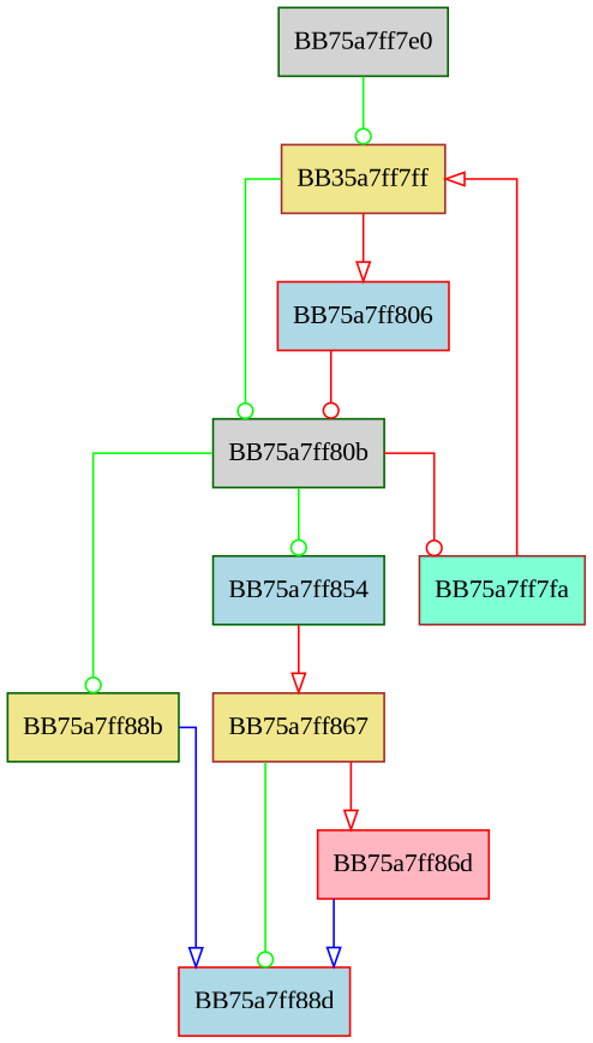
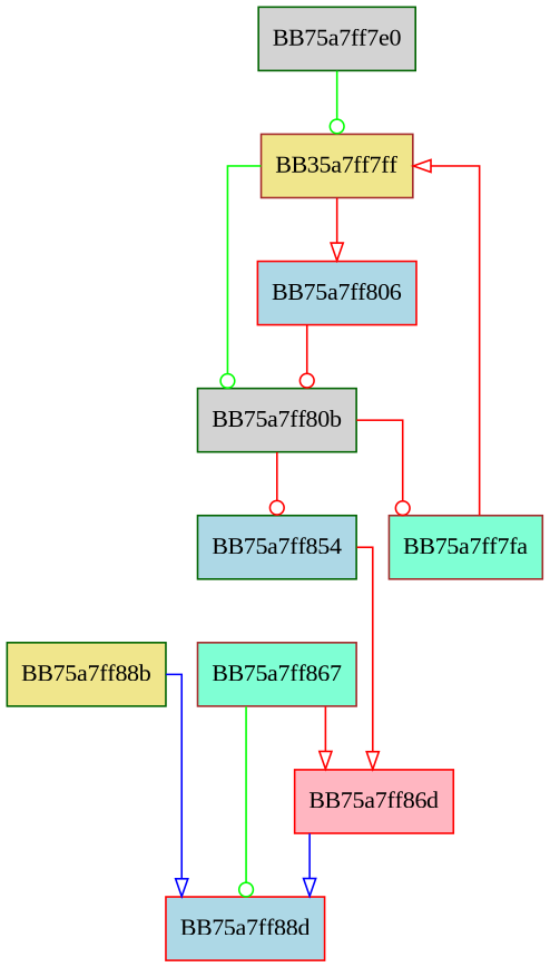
  digraph {
    fontname="Liberation Serif"
    splines=ortho
    node [color=darkgreen fillcolor=lightblue fontname="Liberation Serif" shape=box style=filled]
    edge [arrowhead=odot color=red fontname="Liberation Serif"]
    BB75a7ff7e0 [fillcolor=lightgrey]
    n2 [color=brown fillcolor=khaki label=BB35a7ff7ff]
    BB75a7ff80b [fillcolor=lightgrey]
    BB75a7ff806 [color=red]
    BB75a7ff7fa [color=brown fillcolor=aquamarine]
    BB75a7ff88b [fillcolor=khaki]
    BB75a7ff854
    BB75a7ff88d [color=red]
-   BB75a7ff867 [color=brown fillcolor=khaki]
+   BB75a7ff867 [color=brown fillcolor=aquamarine]
    BB75a7ff86d [color=red fillcolor=lightpink]
    BB75a7ff7e0 -> n2 [color=green]
    n2 -> BB75a7ff80b [color=green]
    n2 -> BB75a7ff806 [arrowhead=onormal]
    BB75a7ff80b -> BB75a7ff7fa
-   BB75a7ff80b -> BB75a7ff88b [color=green]
-   BB75a7ff80b -> BB75a7ff854 [color=green]
+   BB75a7ff80b -> BB75a7ff854
    BB75a7ff806 -> BB75a7ff80b
    BB75a7ff7fa -> n2 [arrowhead=onormal]
    BB75a7ff88b -> BB75a7ff88d [arrowhead=onormal color=blue]
-   BB75a7ff854 -> BB75a7ff867 [arrowhead=onormal]
+   BB75a7ff854 -> BB75a7ff86d [arrowhead=onormal]
    BB75a7ff867 -> BB75a7ff88d [color=green]
    BB75a7ff867 -> BB75a7ff86d [arrowhead=onormal]
    BB75a7ff86d -> BB75a7ff88d [arrowhead=onormal color=blue]
  }
